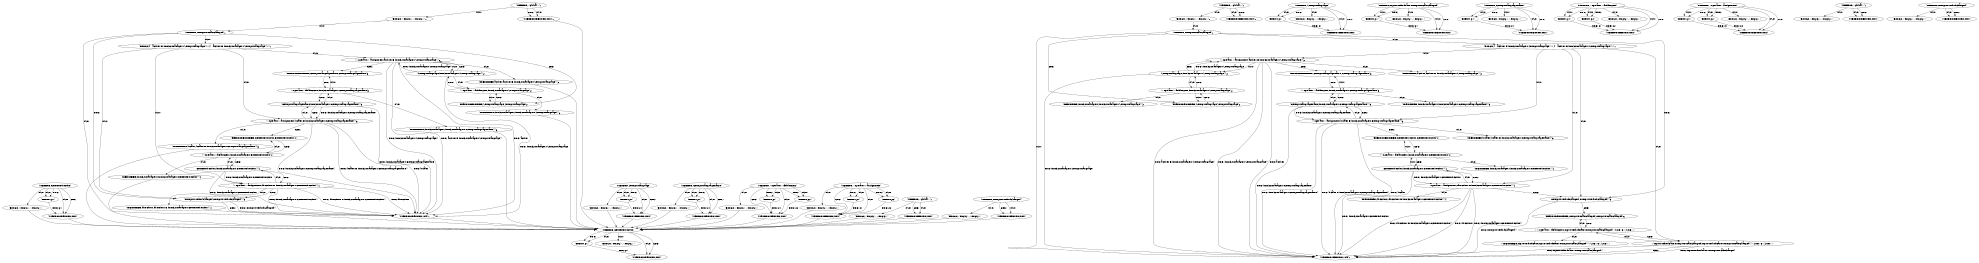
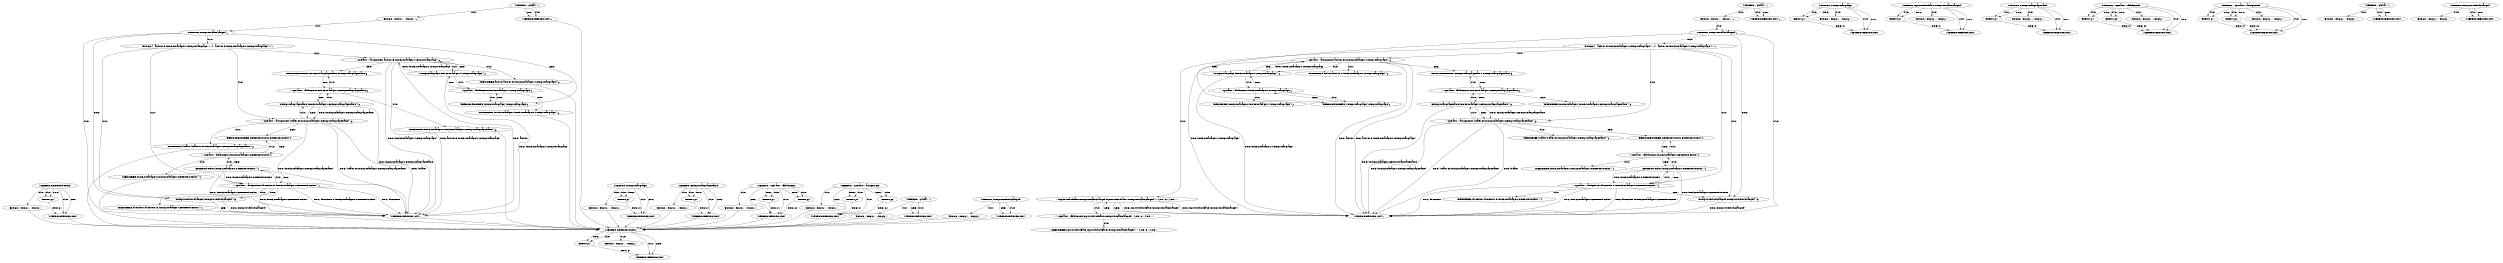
  digraph {
    n1 [label=<(METHOD,GetTextDirection)>]
    n2 [label=<(PARAM,p1)>]
    n3 [label=<(BLOCK,&lt;empty&gt;,&lt;empty&gt;)>]
    n4 [label=<(METHOD_RETURN,ANY)>]
    n5 [label=<(METHOD,GetTextDirection)>]
    n6 [label=<(METHOD,&lt;global&gt;)<SUB>1</SUB>>]
    n7 [label=<(BLOCK,&lt;empty&gt;,&lt;empty&gt;)<SUB>1</SUB>>]
    n8 [label=<(METHOD_RETURN,ANY)<SUB>1</SUB>>]
    n9 [label=<(METHOD,OnInputLocaleChanged)<SUB>1</SUB>>]
    n10 [label=<(BLOCK,{   active_ = imm32_manager_.SetInputLanguage()...,{   active_ = imm32_manager_.SetInputLanguage()...)<SUB>1</SUB>>]
    n11 [label=<(FIELD_IDENTIFIER,SetInputLanguage,SetInputLanguage)<SUB>2</SUB>>]
    n12 [label=<(OnInputMethodChanged,OnInputMethodChanged())<SUB>5</SUB>>]
    n13 [label=<(METHOD_RETURN,void)<SUB>1</SUB>>]
    n14 [label=<(&lt;operator&gt;.assignment,active_ = imm32_manager_.SetInputLanguage())<SUB>2</SUB>>]
    n15 [label=<(&lt;operator&gt;.assignment,locale_ = imm32_manager_.GetInputLanguageName())<SUB>3</SUB>>]
    n16 [label=<(&lt;operator&gt;.assignment,direction_ = imm32_manager_.GetTextDirection())<SUB>4</SUB>>]
    n17 [label=<(IDENTIFIER,active_,active_ = imm32_manager_.SetInputLanguage())<SUB>2</SUB>>]
    n18 [label=<(SetInputLanguage,imm32_manager_.SetInputLanguage())<SUB>2</SUB>>]
    n19 [label=<(FIELD_IDENTIFIER,GetInputLanguageName,GetInputLanguageName)<SUB>3</SUB>>]
    n20 [label=<(&lt;operator&gt;.fieldAccess,imm32_manager_.SetInputLanguage)<SUB>2</SUB>>]
    n21 [label=<(IDENTIFIER,imm32_manager_,imm32_manager_.SetInputLanguage())<SUB>2</SUB>>]
    n22 [label=<(IDENTIFIER,locale_,locale_ = imm32_manager_.GetInputLanguageName())<SUB>3</SUB>>]
    n23 [label=<(GetInputLanguageName,imm32_manager_.GetInputLanguageName())<SUB>3</SUB>>]
    n24 [label=<(FIELD_IDENTIFIER,GetTextDirection,GetTextDirection)<SUB>4</SUB>>]
    n25 [label=<(&lt;operator&gt;.fieldAccess,imm32_manager_.GetInputLanguageName)<SUB>3</SUB>>]
    n26 [label=<(IDENTIFIER,imm32_manager_,imm32_manager_.GetInputLanguageName())<SUB>3</SUB>>]
    n27 [label=<(IDENTIFIER,direction_,direction_ = imm32_manager_.GetTextDirection())<SUB>4</SUB>>]
    n28 [label=<(GetTextDirection,imm32_manager_.GetTextDirection())<SUB>4</SUB>>]
    n29 [label=<(&lt;operator&gt;.fieldAccess,imm32_manager_.GetTextDirection)<SUB>4</SUB>>]
    n30 [label=<(IDENTIFIER,imm32_manager_,imm32_manager_.GetTextDirection())<SUB>4</SUB>>]
    n31 [label=<(METHOD,SetInputLanguage)>]
    n32 [label=<(PARAM,p1)>]
    n33 [label=<(BLOCK,&lt;empty&gt;,&lt;empty&gt;)>]
    n34 [label=<(METHOD_RETURN,ANY)>]
    n35 [label=<(METHOD,GetInputLanguageName)>]
    n36 [label=<(PARAM,p1)>]
    n37 [label=<(BLOCK,&lt;empty&gt;,&lt;empty&gt;)>]
    n38 [label=<(METHOD_RETURN,ANY)>]
    n39 [label=<(METHOD,&lt;operator&gt;.fieldAccess)>]
    n40 [label=<(PARAM,p1)>]
    n41 [label=<(PARAM,p2)>]
    n42 [label=<(BLOCK,&lt;empty&gt;,&lt;empty&gt;)>]
    n43 [label=<(METHOD_RETURN,ANY)>]
    n44 [label=<(METHOD,&lt;operator&gt;.assignment)>]
    n45 [label=<(PARAM,p1)>]
    n46 [label=<(PARAM,p2)>]
    n47 [label=<(BLOCK,&lt;empty&gt;,&lt;empty&gt;)>]
    n48 [label=<(METHOD_RETURN,ANY)>]
    n49 [label=<(METHOD,&lt;global&gt;)<SUB>1</SUB>>]
    n50 [label=<(BLOCK,&lt;empty&gt;,&lt;empty&gt;)>]
    n51 [label=<(METHOD_RETURN,ANY)>]
    n52 [label=<(METHOD,OnInputMethodChanged)>]
    n53 [label=<(BLOCK,&lt;empty&gt;,&lt;empty&gt;)>]
    n54 [label=<(METHOD_RETURN,ANY)>]
    n55 [label=<(PARAM,p1)>]
    n56 [label=<(BLOCK,&lt;empty&gt;,&lt;empty&gt;)>]
    n57 [label=<(METHOD_RETURN,ANY)>]
    n58 [label=<(METHOD,&lt;global&gt;)<SUB>1</SUB>>]
    n59 [label=<(BLOCK,&lt;empty&gt;,&lt;empty&gt;)<SUB>1</SUB>>]
    n60 [label=<(METHOD_RETURN,ANY)<SUB>1</SUB>>]
    n61 [label=<(METHOD,OnInputLocaleChanged)<SUB>1</SUB>>]
    n62 [label=<(BLOCK,{   active_ = imm32_manager_.SetInputLanguage()...,{   active_ = imm32_manager_.SetInputLanguage()...)<SUB>1</SUB>>]
    n63 [label=<(FIELD_IDENTIFIER,SetInputLanguage,SetInputLanguage)<SUB>2</SUB>>]
    n64 [label=<(OnInputMethodChanged,OnInputMethodChanged())<SUB>5</SUB>>]
    n65 [label=<(METHOD_RETURN,void)<SUB>1</SUB>>]
    n66 [label=<(&lt;operator&gt;.assignment,active_ = imm32_manager_.SetInputLanguage())<SUB>2</SUB>>]
    n67 [label=<(&lt;operator&gt;.assignment,locale_ = imm32_manager_.GetInputLanguageName())<SUB>3</SUB>>]
    n68 [label=<(&lt;operator&gt;.assignment,direction_ = imm32_manager_.GetTextDirection())<SUB>4</SUB>>]
    n69 [label="<(InputMethodBase.OnInputLocaleChanged,InputMethodBase::OnInputLocaleChanged())<SUB>6</SUB>>"]
    n70 [label=<(IDENTIFIER,active_,active_ = imm32_manager_.SetInputLanguage())<SUB>2</SUB>>]
    n71 [label=<(SetInputLanguage,imm32_manager_.SetInputLanguage())<SUB>2</SUB>>]
    n72 [label=<(FIELD_IDENTIFIER,GetInputLanguageName,GetInputLanguageName)<SUB>3</SUB>>]
    n73 [label=<(&lt;operator&gt;.fieldAccess,imm32_manager_.SetInputLanguage)<SUB>2</SUB>>]
    n74 [label=<(IDENTIFIER,imm32_manager_,imm32_manager_.SetInputLanguage())<SUB>2</SUB>>]
    n75 [label=<(IDENTIFIER,locale_,locale_ = imm32_manager_.GetInputLanguageName())<SUB>3</SUB>>]
    n76 [label=<(GetInputLanguageName,imm32_manager_.GetInputLanguageName())<SUB>3</SUB>>]
    n77 [label=<(FIELD_IDENTIFIER,GetTextDirection,GetTextDirection)<SUB>4</SUB>>]
    n78 [label=<(&lt;operator&gt;.fieldAccess,imm32_manager_.GetInputLanguageName)<SUB>3</SUB>>]
    n79 [label=<(IDENTIFIER,imm32_manager_,imm32_manager_.GetInputLanguageName())<SUB>3</SUB>>]
    n80 [label=<(IDENTIFIER,direction_,direction_ = imm32_manager_.GetTextDirection())<SUB>4</SUB>>]
    n81 [label=<(GetTextDirection,imm32_manager_.GetTextDirection())<SUB>4</SUB>>]
    n82 [label=<(&lt;operator&gt;.fieldAccess,imm32_manager_.GetTextDirection)<SUB>4</SUB>>]
    n83 [label=<(IDENTIFIER,imm32_manager_,imm32_manager_.GetTextDirection())<SUB>4</SUB>>]
-   n84 [label=<(FIELD_IDENTIFIER,OnInputLocaleChanged,OnInputLocaleChanged)<SUB>6</SUB>>]
    n85 [label="<(&lt;operator&gt;.fieldAccess,InputMethodBase::OnInputLocaleChanged)<SUB>6</SUB>>"]
    n86 [label="<(IDENTIFIER,InputMethodBase,InputMethodBase::OnInputLocaleChanged())<SUB>6</SUB>>"]
    n87 [label=<(METHOD,SetInputLanguage)>]
    n88 [label=<(PARAM,p1)>]
    n89 [label=<(BLOCK,&lt;empty&gt;,&lt;empty&gt;)>]
    n90 [label=<(METHOD_RETURN,ANY)>]
    n91 [label=<(METHOD,InputMethodBase.OnInputLocaleChanged)>]
    n92 [label=<(PARAM,p1)>]
    n93 [label=<(BLOCK,&lt;empty&gt;,&lt;empty&gt;)>]
    n94 [label=<(METHOD_RETURN,ANY)>]
    n95 [label=<(METHOD,GetInputLanguageName)>]
    n96 [label=<(PARAM,p1)>]
    n97 [label=<(BLOCK,&lt;empty&gt;,&lt;empty&gt;)>]
    n98 [label=<(METHOD_RETURN,ANY)>]
    n99 [label=<(METHOD,&lt;operator&gt;.fieldAccess)>]
    n100 [label=<(PARAM,p1)>]
    n101 [label=<(PARAM,p2)>]
    n102 [label=<(BLOCK,&lt;empty&gt;,&lt;empty&gt;)>]
    n103 [label=<(METHOD_RETURN,ANY)>]
    n104 [label=<(METHOD,&lt;operator&gt;.assignment)>]
    n105 [label=<(PARAM,p1)>]
    n106 [label=<(PARAM,p2)>]
    n107 [label=<(BLOCK,&lt;empty&gt;,&lt;empty&gt;)>]
    n108 [label=<(METHOD_RETURN,ANY)>]
    n109 [label=<(METHOD,&lt;global&gt;)<SUB>1</SUB>>]
    n110 [label=<(BLOCK,&lt;empty&gt;,&lt;empty&gt;)>]
    n111 [label=<(METHOD_RETURN,ANY)>]
    n112 [label=<(METHOD,OnInputMethodChanged)>]
    n113 [label=<(BLOCK,&lt;empty&gt;,&lt;empty&gt;)>]
    n114 [label=<(METHOD_RETURN,ANY)>]
    n1 -> n2 [label="AST: "]
    n1 -> n2 [label="DDG: "]
    n1 -> n3 [label="AST: "]
    n1 -> n4 [label="AST: "]
    n1 -> n4 [label="CFG: "]
    n2 -> n4 [label="DDG: p1"]
    n3 -> n5
    n4 -> n5
    n5 -> n55 [label="AST: "]
    n5 -> n55 [label="DDG: "]
    n5 -> n56 [label="AST: "]
    n5 -> n57 [label="AST: "]
    n5 -> n57 [label="CFG: "]
    n6 -> n7 [label="AST: "]
    n6 -> n8 [label="AST: "]
    n6 -> n8 [label="CFG: "]
    n7 -> n9 [label="AST: "]
    n8 -> n5
    n9 -> n10 [label="AST: "]
    n9 -> n11 [label="CFG: "]
    n9 -> n12 [label="DDG: "]
    n9 -> n13 [label="AST: "]
    n10 -> n12 [label="AST: "]
    n10 -> n14 [label="AST: "]
    n10 -> n15 [label="AST: "]
    n10 -> n16 [label="AST: "]
    n11 -> n20 [label="CFG: "]
    n12 -> n13 [label="CFG: "]
    n12 -> n13 [label="DDG: OnInputMethodChanged()"]
    n13 -> n5
    n14 -> n13 [label="DDG: imm32_manager_.SetInputLanguage()"]
    n14 -> n13 [label="DDG: active_ = imm32_manager_.SetInputLanguage()"]
    n14 -> n13 [label="DDG: active_"]
    n14 -> n17 [label="AST: "]
    n14 -> n18 [label="AST: "]
    n14 -> n19 [label="CFG: "]
    n15 -> n13 [label="DDG: imm32_manager_.GetInputLanguageName()"]
    n15 -> n13 [label="DDG: locale_ = imm32_manager_.GetInputLanguageName()"]
    n15 -> n13 [label="DDG: locale_"]
    n15 -> n22 [label="AST: "]
    n15 -> n23 [label="AST: "]
    n15 -> n24 [label="CFG: "]
    n16 -> n12 [label="CFG: "]
    n16 -> n13 [label="DDG: imm32_manager_.GetTextDirection()"]
    n16 -> n13 [label="DDG: direction_ = imm32_manager_.GetTextDirection()"]
    n16 -> n13 [label="DDG: direction_"]
    n16 -> n27 [label="AST: "]
    n16 -> n28 [label="AST: "]
    n17 -> n5
    n18 -> n13 [label="DDG: imm32_manager_.SetInputLanguage"]
    n18 -> n14 [label="CFG: "]
    n18 -> n14 [label="DDG: imm32_manager_.SetInputLanguage"]
    n18 -> n20 [label="AST: "]
    n19 -> n25 [label="CFG: "]
    n20 -> n11 [label="AST: "]
    n20 -> n18 [label="CFG: "]
    n20 -> n21 [label="AST: "]
    n21 -> n5
    n22 -> n5
    n23 -> n13 [label="DDG: imm32_manager_.GetInputLanguageName"]
    n23 -> n15 [label="CFG: "]
    n23 -> n15 [label="DDG: imm32_manager_.GetInputLanguageName"]
    n23 -> n25 [label="AST: "]
    n24 -> n29 [label="CFG: "]
    n25 -> n19 [label="AST: "]
    n25 -> n23 [label="CFG: "]
    n25 -> n26 [label="AST: "]
    n26 -> n5
    n27 -> n5
    n28 -> n13 [label="DDG: imm32_manager_.GetTextDirection"]
    n28 -> n16 [label="CFG: "]
    n28 -> n16 [label="DDG: imm32_manager_.GetTextDirection"]
    n28 -> n29 [label="AST: "]
    n29 -> n24 [label="AST: "]
    n29 -> n28 [label="CFG: "]
    n29 -> n30 [label="AST: "]
    n30 -> n5
    n31 -> n32 [label="AST: "]
    n31 -> n32 [label="DDG: "]
    n31 -> n33 [label="AST: "]
    n31 -> n34 [label="AST: "]
    n31 -> n34 [label="CFG: "]
    n32 -> n34 [label="DDG: p1"]
    n33 -> n5
    n34 -> n5
    n35 -> n36 [label="AST: "]
    n35 -> n36 [label="DDG: "]
    n35 -> n37 [label="AST: "]
    n35 -> n38 [label="AST: "]
    n35 -> n38 [label="CFG: "]
    n36 -> n38 [label="DDG: p1"]
    n37 -> n5
    n38 -> n5
    n39 -> n40 [label="AST: "]
    n39 -> n40 [label="DDG: "]
    n39 -> n41 [label="AST: "]
    n39 -> n41 [label="DDG: "]
    n39 -> n42 [label="AST: "]
    n39 -> n43 [label="AST: "]
    n39 -> n43 [label="CFG: "]
    n40 -> n43 [label="DDG: p1"]
    n41 -> n43 [label="DDG: p2"]
    n42 -> n5
    n43 -> n5
    n44 -> n45 [label="AST: "]
    n44 -> n45 [label="DDG: "]
    n44 -> n46 [label="AST: "]
    n44 -> n46 [label="DDG: "]
    n44 -> n47 [label="AST: "]
    n44 -> n48 [label="AST: "]
    n44 -> n48 [label="CFG: "]
    n45 -> n48 [label="DDG: p1"]
    n46 -> n48 [label="DDG: p2"]
    n47 -> n5
    n48 -> n5
    n49 -> n50 [label="AST: "]
    n49 -> n51 [label="AST: "]
    n49 -> n51 [label="CFG: "]
    n50 -> n5
    n51 -> n5
    n52 -> n53 [label="AST: "]
    n52 -> n54 [label="AST: "]
    n52 -> n54 [label="CFG: "]
    n53 -> n5
    n54 -> n5
    n55 -> n57 [label="DDG: p1"]
    n58 -> n59 [label="AST: "]
    n58 -> n60 [label="AST: "]
    n58 -> n60 [label="CFG: "]
    n59 -> n61 [label="AST: "]
    n61 -> n62 [label="AST: "]
    n61 -> n63 [label="CFG: "]
    n61 -> n64 [label="DDG: "]
    n61 -> n65 [label="AST: "]
    n62 -> n64 [label="AST: "]
    n62 -> n66 [label="AST: "]
    n62 -> n67 [label="AST: "]
    n62 -> n68 [label="AST: "]
    n62 -> n69 [label="AST: "]
    n63 -> n73 [label="CFG: "]
    n64 -> n65 [label="DDG: OnInputMethodChanged()"]
-   n64 -> n84 [label="CFG: "]
    n66 -> n65 [label="DDG: imm32_manager_.SetInputLanguage()"]
    n66 -> n65 [label="DDG: active_ = imm32_manager_.SetInputLanguage()"]
    n66 -> n65 [label="DDG: active_"]
    n66 -> n70 [label="AST: "]
    n66 -> n71 [label="AST: "]
    n66 -> n72 [label="CFG: "]
    n67 -> n65 [label="DDG: imm32_manager_.GetInputLanguageName()"]
    n67 -> n65 [label="DDG: locale_ = imm32_manager_.GetInputLanguageName()"]
    n67 -> n65 [label="DDG: locale_"]
    n67 -> n75 [label="AST: "]
    n67 -> n76 [label="AST: "]
    n67 -> n77 [label="CFG: "]
    n68 -> n64 [label="CFG: "]
    n68 -> n65 [label="DDG: imm32_manager_.GetTextDirection()"]
    n68 -> n65 [label="DDG: direction_ = imm32_manager_.GetTextDirection()"]
    n68 -> n65 [label="DDG: direction_"]
    n68 -> n80 [label="AST: "]
    n68 -> n81 [label="AST: "]
    n69 -> n65 [label="CFG: "]
    n69 -> n65 [label="DDG: InputMethodBase::OnInputLocaleChanged"]
    n69 -> n65 [label="DDG: InputMethodBase::OnInputLocaleChanged()"]
    n69 -> n85 [label="AST: "]
    n71 -> n65 [label="DDG: imm32_manager_.SetInputLanguage"]
    n71 -> n66 [label="CFG: "]
    n71 -> n66 [label="DDG: imm32_manager_.SetInputLanguage"]
    n71 -> n73 [label="AST: "]
    n72 -> n78 [label="CFG: "]
    n73 -> n63 [label="AST: "]
    n73 -> n71 [label="CFG: "]
    n73 -> n74 [label="AST: "]
    n76 -> n65 [label="DDG: imm32_manager_.GetInputLanguageName"]
    n76 -> n67 [label="CFG: "]
    n76 -> n67 [label="DDG: imm32_manager_.GetInputLanguageName"]
    n76 -> n78 [label="AST: "]
    n77 -> n82 [label="CFG: "]
    n78 -> n72 [label="AST: "]
    n78 -> n76 [label="CFG: "]
    n78 -> n79 [label="AST: "]
    n81 -> n65 [label="DDG: imm32_manager_.GetTextDirection"]
    n81 -> n68 [label="CFG: "]
    n81 -> n68 [label="DDG: imm32_manager_.GetTextDirection"]
    n81 -> n82 [label="AST: "]
    n82 -> n77 [label="AST: "]
    n82 -> n81 [label="CFG: "]
    n82 -> n83 [label="AST: "]
-   n84 -> n85 [label="CFG: "]
    n85 -> n69 [label="CFG: "]
-   n85 -> n84 [label="AST: "]
    n85 -> n86 [label="AST: "]
    n87 -> n88 [label="AST: "]
    n87 -> n88 [label="DDG: "]
    n87 -> n89 [label="AST: "]
    n87 -> n90 [label="AST: "]
    n87 -> n90 [label="CFG: "]
    n88 -> n90 [label="DDG: p1"]
    n91 -> n92 [label="AST: "]
    n91 -> n92 [label="DDG: "]
    n91 -> n93 [label="AST: "]
    n91 -> n94 [label="AST: "]
    n91 -> n94 [label="CFG: "]
    n92 -> n94 [label="DDG: p1"]
    n95 -> n96 [label="AST: "]
    n95 -> n96 [label="DDG: "]
    n95 -> n97 [label="AST: "]
    n95 -> n98 [label="AST: "]
    n95 -> n98 [label="CFG: "]
    n96 -> n98 [label="DDG: p1"]
    n99 -> n100 [label="AST: "]
    n99 -> n100 [label="DDG: "]
    n99 -> n101 [label="AST: "]
    n99 -> n101 [label="DDG: "]
    n99 -> n102 [label="AST: "]
    n99 -> n103 [label="AST: "]
    n99 -> n103 [label="CFG: "]
    n100 -> n103 [label="DDG: p1"]
    n101 -> n103 [label="DDG: p2"]
    n104 -> n105 [label="AST: "]
    n104 -> n105 [label="DDG: "]
    n104 -> n106 [label="AST: "]
    n104 -> n106 [label="DDG: "]
    n104 -> n107 [label="AST: "]
    n104 -> n108 [label="AST: "]
    n104 -> n108 [label="CFG: "]
    n105 -> n108 [label="DDG: p1"]
    n106 -> n108 [label="DDG: p2"]
    n109 -> n110 [label="AST: "]
    n109 -> n111 [label="AST: "]
    n109 -> n111 [label="CFG: "]
    n112 -> n113 [label="AST: "]
    n112 -> n114 [label="AST: "]
    n112 -> n114 [label="CFG: "]
  }
